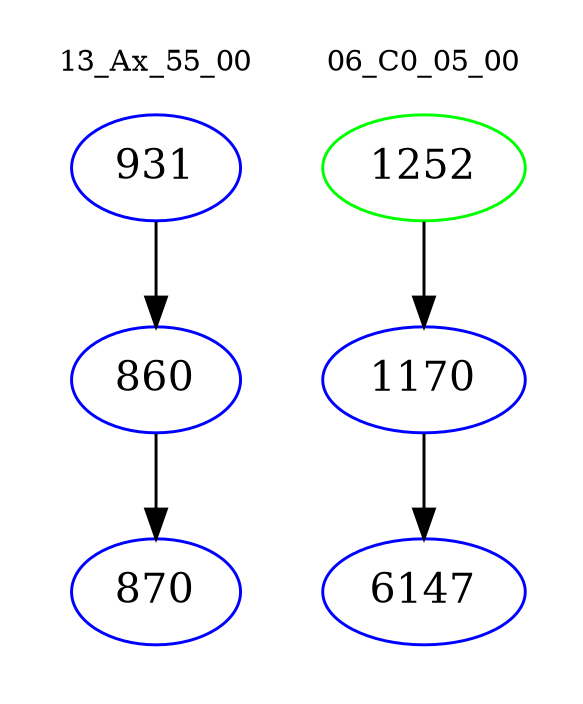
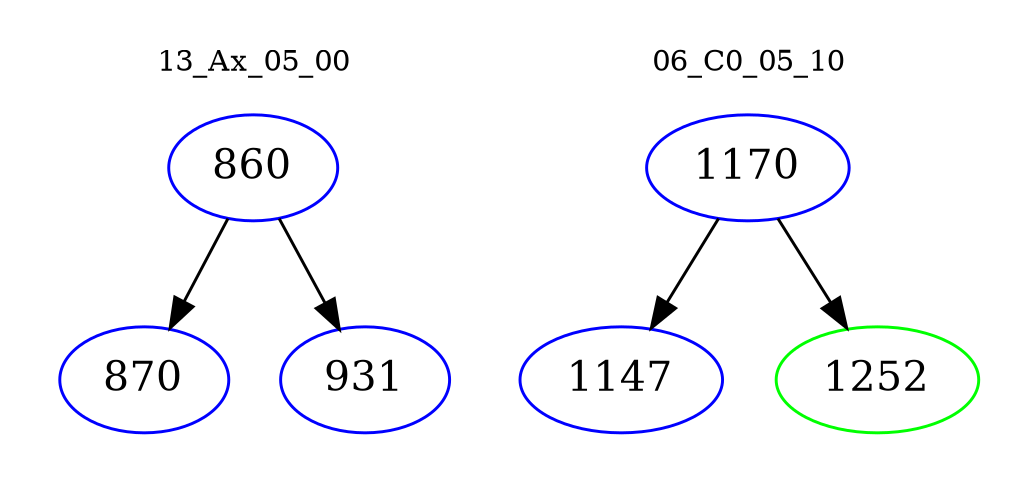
  digraph {
    node [color=blue]
    edge [color=black]
    n1 [label=860]
    n2 [label=870]
    n3 [label=931]
    n4 [label=1170]
-   n5 [label=6147]
+   n5 [label=1147]
    n6 [color=green label=1252]
    subgraph cluster_1 {
      color=white
      fontsize=10
-     label="13_Ax_55_00"
+     label="13_Ax_05_00"
      n1
      n2
      n3
    }
    subgraph cluster_2 {
      color=white
      fontsize=10
-     label="06_C0_05_00"
+     label="06_C0_05_10"
      n4
      n5
      n6
    }
    n1 -> n2
-   n3 -> n1
+   n1 -> n3
    n4 -> n5
-   n6 -> n4
+   n4 -> n6
  }
